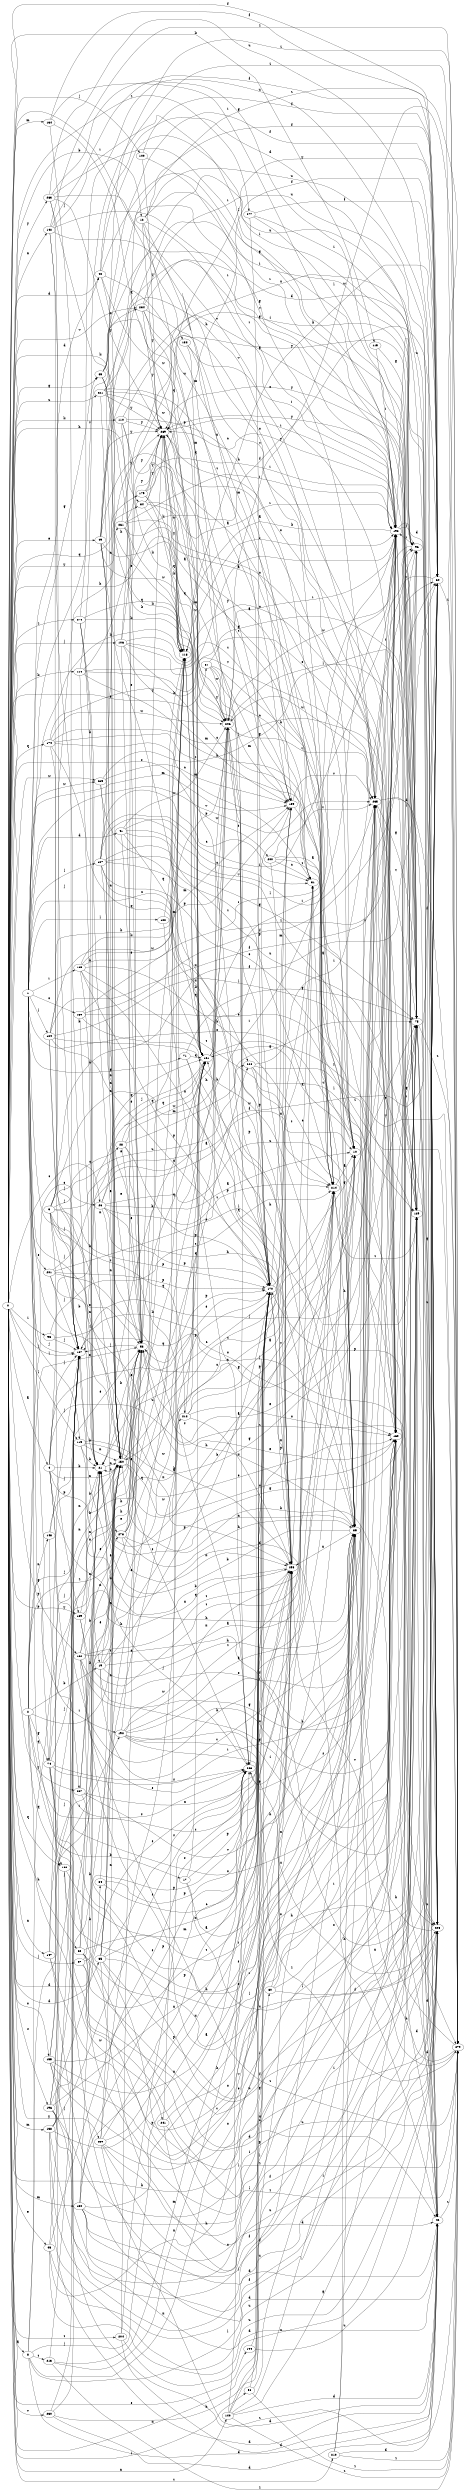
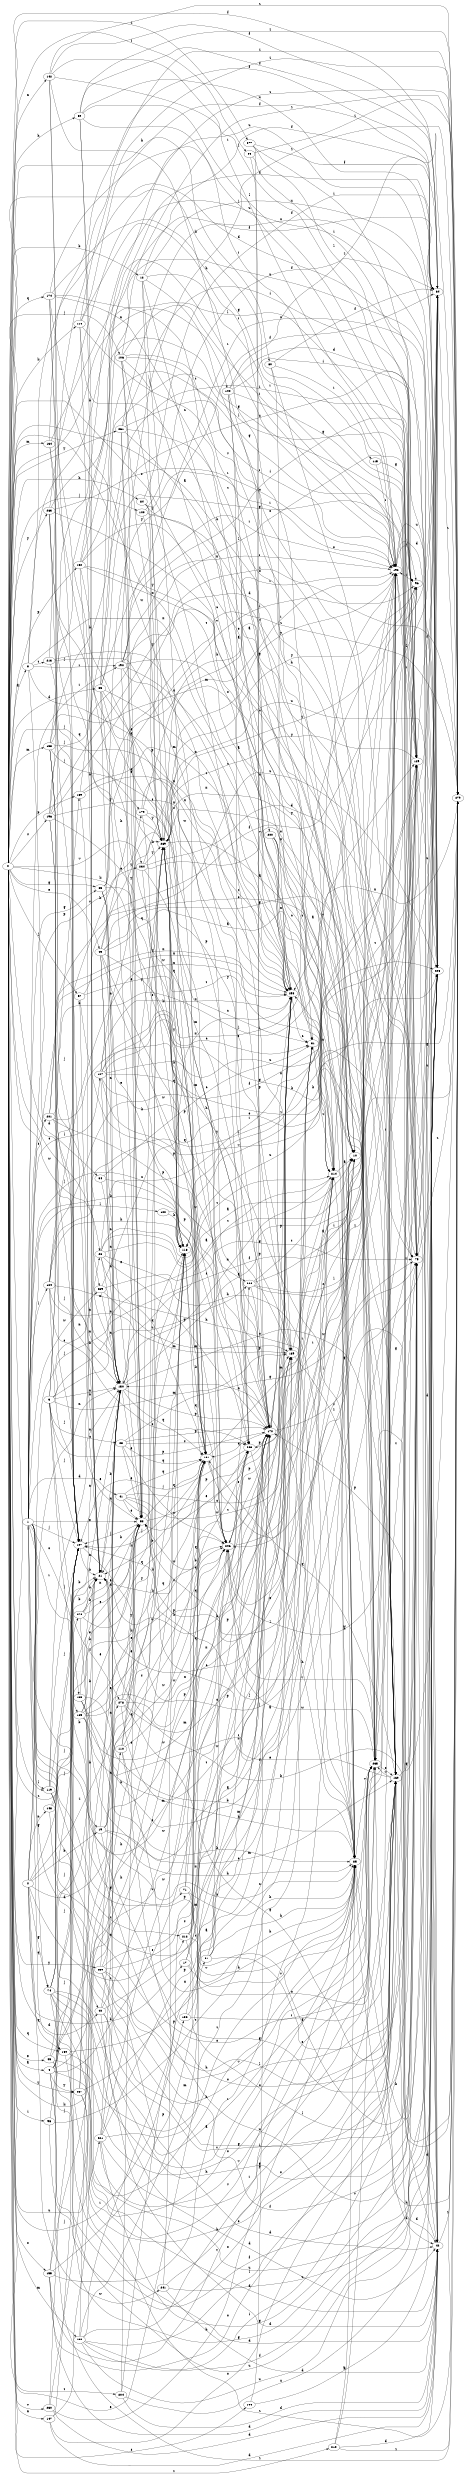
  strict digraph {
    rankdir=LR
    0
    4
    8
    10
    12
    26
    34
    35
    40
    45
    49
    51
    64
    65
    80
    82
    84
    94
    95
    97
    100
    106
    107
    110
    114
    115
    118
    119
    130
    134
    138
    140
    142
    147
    155
    162
    169
    174
    179
    180
    182
    194
    196
    200
    204
    210
    221
    230
    234
    239
    258
    259
    261
    263
    267
    274
    277
    224
    150
    203
    21
    75
    85
    181
    279
    190
    170
    42
    129
    213
    160
    192
    225
    246
    269
    214
    31
    53
    96
    139
    235
    1
    41
    71
    74
    122
    124
    127
    159
    189
    201
    212
    2
    17
    19
    148
    241
    278
    3
    28
    0 -> 4 [label=a]
    0 -> 8 [label=a]
    0 -> 10 [label=a]
    0 -> 12 [label=b]
    0 -> 26 [label=c]
    0 -> 34 [label=d]
    0 -> 35 [label=d]
    0 -> 40 [label=d]
    0 -> 45 [label=e]
    0 -> 49 [label=e]
    0 -> 51 [label=e]
    0 -> 64 [label=f]
    0 -> 65 [label=g]
    0 -> 80 [label=h]
    0 -> 82 [label=h]
    0 -> 84 [label=h]
    0 -> 94 [label=i]
    0 -> 95 [label=i]
    0 -> 97 [label=j]
    0 -> 100 [label=j]
    0 -> 106 [label=j]
-   0 -> 107 [label=j]
+   119 -> 107 [label=j]
    0 -> 110 [label=k]
    0 -> 114 [label=k]
    0 -> 115 [label=k]
    0 -> 118 [label=k]
    0 -> 119 [label=l]
    0 -> 130 [label=m]
    0 -> 134 [label=m]
    0 -> 138 [label=m]
    0 -> 140 [label=n]
    0 -> 142 [label=n]
    0 -> 147 [label=n]
    0 -> 155 [label=o]
    0 -> 162 [label=p]
    0 -> 169 [label=p]
    0 -> 174 [label=q]
    0 -> 179 [label=q]
    0 -> 180 [label=q]
    0 -> 182 [label=r]
    0 -> 194 [label=s]
    0 -> 196 [label=s]
    0 -> 200 [label=s]
    0 -> 204 [label=t]
    0 -> 210 [label=t]
    0 -> 221 [label=u]
    0 -> 230 [label=v]
    0 -> 234 [label=v]
    0 -> 239 [label=w]
    0 -> 258 [label=x]
    0 -> 259 [label=y]
    0 -> 261 [label=y]
    0 -> 263 [label=y]
    0 -> 267 [label=y]
    0 -> 274 [label=z]
    0 -> 277 [label=z]
    4 -> 107 [label=j]
    4 -> 267 [label=y]
    4 -> 224 [label=u]
    4 -> 150 [label=n]
    4 -> 203 [label=s]
    4 -> 21 [label=b]
    4 -> 75 [label=g]
    4 -> 85 [label=h]
    4 -> 181 [label=q]
    4 -> 279 [label=z]
    8 -> 258 [label=x]
    8 -> 150 [label=n]
    8 -> 190 [label=r]
    8 -> 170 [label=p]
    8 -> 42 [label=d]
    8 -> 129 [label=l]
    8 -> 213 [label=t]
    12 -> 64 [label=f]
    12 -> 258 [label=x]
    12 -> 160 [label=o]
    12 -> 192 [label=r]
    12 -> 225 [label=u]
    12 -> 246 [label=w]
    12 -> 269 [label=y]
    26 -> 10 [label=a]
    26 -> 150 [label=n]
    26 -> 85 [label=h]
    26 -> 181 [label=q]
    26 -> 170 [label=p]
    26 -> 192 [label=r]
    26 -> 225 [label=u]
    26 -> 214 [label=t]
    34 -> 150 [label=n]
    34 -> 170 [label=p]
    34 -> 31 [label=c]
    35 -> 258 [label=x]
    35 -> 150 [label=n]
    35 -> 203 [label=s]
    35 -> 75 [label=g]
    35 -> 192 [label=r]
    35 -> 225 [label=u]
    35 -> 246 [label=w]
    35 -> 53 [label=e]
    35 -> 96 [label=i]
    40 -> 150 [label=n]
    40 -> 75 [label=g]
    40 -> 42 [label=d]
    40 -> 246 [label=w]
    40 -> 96 [label=i]
    40 -> 139 [label=m]
    45 -> 64 [label=f]
    45 -> 107 [label=j]
    45 -> 203 [label=s]
    45 -> 85 [label=h]
    45 -> 225 [label=u]
    49 -> 10 [label=a]
    49 -> 150 [label=n]
    49 -> 75 [label=g]
    49 -> 170 [label=p]
    49 -> 225 [label=u]
    49 -> 246 [label=w]
    49 -> 269 [label=y]
    49 -> 53 [label=e]
    49 -> 96 [label=i]
    49 -> 139 [label=m]
    51 -> 85 [label=h]
    51 -> 160 [label=o]
    51 -> 246 [label=w]
    51 -> 31 [label=c]
    51 -> 139 [label=m]
    64 -> 118 [label=k]
    64 -> 279 [label=z]
    64 -> 269 [label=y]
    64 -> 235 [label=v]
    65 -> 64 [label=f]
    65 -> 118 [label=k]
    65 -> 150 [label=n]
    65 -> 75 [label=g]
    65 -> 279 [label=z]
    65 -> 53 [label=e]
    65 -> 139 [label=m]
    80 -> 64 [label=f]
    80 -> 258 [label=x]
    80 -> 160 [label=o]
    80 -> 192 [label=r]
    82 -> 64 [label=f]
    82 -> 150 [label=n]
    82 -> 21 [label=b]
    82 -> 279 [label=z]
    82 -> 129 [label=l]
    82 -> 192 [label=r]
    82 -> 225 [label=u]
    84 -> 10 [label=a]
    84 -> 64 [label=f]
    84 -> 181 [label=q]
    84 -> 192 [label=r]
    84 -> 269 [label=y]
    94 -> 279 [label=z]
    94 -> 170 [label=p]
    94 -> 96 [label=i]
    95 -> 107 [label=j]
    95 -> 160 [label=o]
    95 -> 214 [label=t]
    97 -> 21 [label=b]
    97 -> 170 [label=p]
    97 -> 160 [label=o]
    97 -> 214 [label=t]
    100 -> 64 [label=f]
    100 -> 269 [label=y]
    100 -> 235 [label=v]
    106 -> 279 [label=z]
    106 -> 160 [label=o]
    106 -> 192 [label=r]
    106 -> 269 [label=y]
    106 -> 214 [label=t]
    106 -> 31 [label=c]
    106 -> 53 [label=e]
    106 -> 139 [label=m]
    107 -> 21 [label=b]
    107 -> 225 [label=j]
    110 -> 118 [label=k]
    110 -> 85 [label=h]
    110 -> 160 [label=o]
    110 -> 246 [label=w]
    110 -> 269 [label=y]
    110 -> 53 [label=e]
    114 -> 64 [label=f]
    114 -> 21 [label=b]
    114 -> 85 [label=h]
    114 -> 279 [label=z]
    114 -> 192 [label=r]
    114 -> 235 [label=v]
    115 -> 75 [label=g]
    115 -> 192 [label=r]
    118 -> 181 [label=q]
    118 -> 269 [label=y]
    119 -> 150 [label=n]
    119 -> 21 [label=b]
    119 -> 75 [label=g]
    119 -> 42 [label=d]
    119 -> 160 [label=o]
    130 -> 64 [label=f]
    130 -> 21 [label=b]
    130 -> 85 [label=h]
    130 -> 170 [label=p]
    130 -> 129 [label=l]
    130 -> 225 [label=u]
    130 -> 96 [label=i]
    130 -> 139 [label=m]
    134 -> 64 [label=f]
    134 -> 107 [label=j]
    134 -> 181 [label=q]
    134 -> 192 [label=r]
    138 -> 107 [label=j]
    138 -> 258 [label=x]
    138 -> 150 [label=n]
    138 -> 203 [label=s]
    138 -> 129 [label=l]
    138 -> 160 [label=o]
    138 -> 225 [label=u]
    138 -> 53 [label=e]
    140 -> 258 [label=x]
    140 -> 203 [label=s]
    140 -> 75 [label=g]
    140 -> 85 [label=h]
    140 -> 279 [label=z]
    140 -> 42 [label=d]
    140 -> 96 [label=i]
    142 -> 64 [label=f]
    142 -> 107 [label=j]
    142 -> 21 [label=b]
    142 -> 85 [label=h]
    142 -> 279 [label=z]
    142 -> 129 [label=l]
    142 -> 192 [label=r]
    147 -> 107 [label=j]
    147 -> 118 [label=k]
    147 -> 42 [label=d]
    147 -> 160 [label=o]
    155 -> 10 [label=a]
    155 -> 107 [label=j]
    155 -> 118 [label=k]
    155 -> 170 [label=p]
    155 -> 42 [label=d]
    155 -> 160 [label=o]
    155 -> 235 [label=v]
    162 -> 64 [label=f]
    162 -> 21 [label=b]
    162 -> 75 [label=g]
    162 -> 85 [label=h]
    162 -> 181 [label=q]
    162 -> 279 [label=z]
    162 -> 160 [label=o]
    162 -> 214 [label=t]
    169 -> 258 [label=x]
    169 -> 21 [label=b]
    169 -> 225 [label=u]
    169 -> 214 [label=t]
    174 -> 107 [label=j]
    174 -> 75 [label=g]
    174 -> 181 [label=q]
    174 -> 129 [label=l]
    174 -> 246 [label=w]
    174 -> 214 [label=t]
    174 -> 31 [label=c]
    179 -> 118 [label=k]
    179 -> 170 [label=p]
    179 -> 192 [label=r]
    179 -> 269 [label=y]
    179 -> 214 [label=t]
    180 -> 10 [label=a]
    180 -> 85 [label=h]
    180 -> 42 [label=d]
    182 -> 181 [label=q]
    182 -> 192 [label=r]
    182 -> 139 [label=m]
    194 -> 170 [label=p]
    194 -> 225 [label=u]
    196 -> 64 [label=f]
    196 -> 107 [label=j]
    196 -> 258 [label=x]
    196 -> 150 [label=n]
    196 -> 203 [label=s]
    196 -> 279 [label=z]
    196 -> 42 [label=d]
    196 -> 129 [label=l]
    200 -> 10 [label=a]
    200 -> 258 [label=x]
    200 -> 214 [label=t]
    200 -> 31 [label=c]
    200 -> 235 [label=v]
    204 -> 203 [label=s]
    204 -> 42 [label=d]
    204 -> 225 [label=u]
    204 -> 53 [label=e]
    210 -> 85 [label=h]
    210 -> 279 [label=z]
    210 -> 42 [label=d]
    210 -> 235 [label=v]
    221 -> 150 [label=n]
    221 -> 75 [label=g]
    221 -> 170 [label=p]
    221 -> 192 [label=r]
    221 -> 246 [label=w]
    221 -> 269 [label=y]
    221 -> 214 [label=t]
    221 -> 235 [label=v]
    230 -> 107 [label=j]
    230 -> 118 [label=k]
    230 -> 85 [label=h]
    230 -> 42 [label=d]
    234 -> 181 [label=q]
    234 -> 42 [label=d]
    234 -> 225 [label=u]
    234 -> 269 [label=y]
    234 -> 31 [label=c]
    234 -> 235 [label=v]
    239 -> 258 [label=x]
    239 -> 150 [label=n]
    239 -> 75 [label=g]
    239 -> 139 [label=m]
    258 -> 21 [label=b]
    258 -> 170 [label=p]
    258 -> 31 [label=c]
    259 -> 64 [label=f]
    259 -> 258 [label=x]
    259 -> 150 [label=n]
    259 -> 170 [label=p]
    259 -> 42 [label=d]
    259 -> 129 [label=l]
    259 -> 246 [label=w]
    259 -> 235 [label=v]
    261 -> 10 [label=a]
    261 -> 118 [label=k]
    261 -> 160 [label=o]
    261 -> 192 [label=r]
    261 -> 225 [label=u]
    261 -> 53 [label=e]
    261 -> 96 [label=i]
    263 -> 107 [label=j]
    263 -> 118 [label=k]
    263 -> 75 [label=g]
    263 -> 192 [label=r]
    263 -> 225 [label=u]
    263 -> 269 [label=y]
    263 -> 235 [label=v]
    267 -> 258 [label=x]
    267 -> 21 [label=b]
    267 -> 160 [label=o]
    267 -> 53 [label=e]
    267 -> 235 [label=v]
    274 -> 118 [label=k]
    274 -> 150 [label=n]
    274 -> 21 [label=b]
    274 -> 181 [label=q]
    274 -> 225 [label=u]
    274 -> 53 [label=e]
    277 -> 64 [label=f]
    277 -> 170 [label=p]
    277 -> 129 [label=l]
    277 -> 96 [label=i]
    224 -> 279 [label=z]
    224 -> 170 [label=p]
    224 -> 129 [label=l]
    224 -> 214 [label=t]
    224 -> 96 [label=i]
    150 -> 10 [label=a]
    150 -> 21 [label=b]
    150 -> 181 [label=q]
    150 -> 170 [label=p]
    150 -> 160 [label=o]
    150 -> 269 [label=y]
    150 -> 214 [label=t]
    150 -> 53 [label=e]
    203 -> 107 [label=j]
    203 -> 85 [label=h]
    203 -> 170 [label=p]
    21 -> 150 [label=n]
    21 -> 31 [label=c]
    75 -> 279 [label=z]
    75 -> 42 [label=d]
    75 -> 225 [label=u]
    75 -> 269 [label=y]
    75 -> 235 [label=v]
    85 -> 258 [label=x]
    85 -> 150 [label=n]
    85 -> 21 [label=b]
    85 -> 235 [label=v]
    181 -> 107 [label=j]
    181 -> 118 [label=k]
    181 -> 21 [label=b]
    181 -> 279 [label=z]
    181 -> 192 [label=r]
    181 -> 246 [label=w]
    279 -> 258 [label=x]
    279 -> 21 [label=b]
    279 -> 85 [label=h]
    279 -> 246 [label=w]
    190 -> 10 [label=a]
    190 -> 258 [label=x]
    190 -> 279 [label=z]
    190 -> 160 [label=o]
    190 -> 192 [label=r]
    190 -> 225 [label=u]
    190 -> 214 [label=t]
    190 -> 53 [label=e]
    190 -> 96 [label=i]
    170 -> 258 [label=x]
    170 -> 75 [label=g]
    170 -> 181 [label=q]
    170 -> 246 [label=w]
    170 -> 269 [label=y]
    170 -> 53 [label=e]
    170 -> 139 [label=m]
    42 -> 279 [label=z]
    42 -> 170 [label=p]
    129 -> 64 [label=f]
    129 -> 42 [label=d]
    129 -> 192 [label=r]
    129 -> 225 [label=u]
    129 -> 269 [label=y]
    129 -> 214 [label=t]
    213 -> 107 [label=j]
    213 -> 258 [label=x]
    213 -> 279 [label=z]
    213 -> 139 [label=m]
    160 -> 75 [label=g]
    160 -> 181 [label=q]
    160 -> 42 [label=d]
    160 -> 53 [label=e]
    160 -> 235 [label=v]
    192 -> 118 [label=k]
    192 -> 203 [label=s]
    192 -> 42 [label=d]
    192 -> 129 [label=l]
    192 -> 225 [label=u]
    192 -> 269 [label=y]
    192 -> 53 [label=e]
    192 -> 96 [label=i]
    225 -> 75 [label=g]
    225 -> 85 [label=h]
    246 -> 203 [label=s]
    246 -> 170 [label=p]
    246 -> 129 [label=l]
    246 -> 192 [label=r]
    246 -> 235 [label=v]
    269 -> 10 [label=a]
    269 -> 118 [label=k]
    269 -> 181 [label=q]
    269 -> 160 [label=o]
    269 -> 192 [label=r]
    269 -> 246 [label=w]
    214 -> 10 [label=a]
    214 -> 150 [label=n]
    214 -> 21 [label=b]
    214 -> 85 [label=h]
    31 -> 214 [label=t]
    53 -> 107 [label=j]
    53 -> 21 [label=b]
    53 -> 181 [label=q]
    53 -> 170 [label=p]
    53 -> 269 [label=y]
    96 -> 107 [label=j]
    96 -> 192 [label=r]
    96 -> 246 [label=w]
    96 -> 269 [label=y]
    139 -> 10 [label=a]
    139 -> 269 [label=y]
    139 -> 235 [label=v]
    235 -> 75 [label=g]
    235 -> 42 [label=d]
    235 -> 160 [label=o]
    235 -> 192 [label=r]
    235 -> 246 [label=w]
    1 -> 40 [label=d]
    1 -> 65 [label=g]
    1 -> 107 [label=j]
    1 -> 118 [label=k]
    1 -> 119 [label=l]
    1 -> 180 [label=q]
    1 -> 234 [label=v]
    1 -> 239 [label=w]
    1 -> 258 [label=x]
    1 -> 224 [label=u]
    1 -> 190 [label=r]
    1 -> 160 [label=o]
    1 -> 53 [label=e]
    1 -> 139 [label=m]
    1 -> 235 [label=v]
    1 -> 41 [label=d]
    1 -> 71 [label=g]
    1 -> 74 [label=g]
    1 -> 122 [label=l]
    1 -> 124 [label=l]
    1 -> 127 [label=l]
    1 -> 159 [label=o]
    1 -> 189 [label=r]
    1 -> 201 [label=s]
    1 -> 212 [label=t]
    41 -> 181 [label=q]
    41 -> 129 [label=l]
    41 -> 246 [label=w]
    41 -> 214 [label=t]
    41 -> 31 [label=c]
    41 -> 53 [label=e]
    71 -> 75 [label=g]
    71 -> 85 [label=h]
    71 -> 181 [label=q]
    71 -> 170 [label=p]
    74 -> 107 [label=j]
    74 -> 150 [label=n]
    74 -> 279 [label=z]
    74 -> 42 [label=d]
    74 -> 160 [label=o]
    74 -> 192 [label=r]
    74 -> 225 [label=u]
    74 -> 53 [label=e]
    74 -> 235 [label=v]
    122 -> 118 [label=k]
    122 -> 203 [label=s]
    124 -> 64 [label=f]
    124 -> 107 [label=j]
    124 -> 118 [label=k]
    124 -> 258 [label=x]
    124 -> 203 [label=s]
    124 -> 85 [label=h]
    124 -> 129 [label=l]
    124 -> 139 [label=m]
    127 -> 258 [label=x]
    127 -> 150 [label=n]
    127 -> 75 [label=g]
    127 -> 279 [label=z]
    127 -> 160 [label=o]
    127 -> 225 [label=u]
    127 -> 269 [label=y]
    127 -> 31 [label=c]
    127 -> 96 [label=i]
    127 -> 235 [label=v]
    159 -> 64 [label=f]
    159 -> 21 [label=b]
    159 -> 85 [label=h]
    159 -> 160 [label=o]
    159 -> 192 [label=r]
    189 -> 118 [label=k]
    189 -> 258 [label=x]
    189 -> 21 [label=b]
    189 -> 85 [label=h]
    189 -> 170 [label=p]
    189 -> 246 [label=w]
    189 -> 214 [label=t]
    189 -> 139 [label=m]
    201 -> 64 [label=f]
    201 -> 107 [label=j]
    201 -> 258 [label=x]
    201 -> 85 [label=h]
    201 -> 170 [label=p]
    201 -> 129 [label=l]
    212 -> 10 [label=a]
    212 -> 258 [label=x]
    212 -> 181 [label=q]
    212 -> 160 [label=o]
    212 -> 235 [label=v]
    2 -> 26 [label=c]
    2 -> 180 [label=q]
    2 -> 150 [label=n]
    2 -> 203 [label=s]
    2 -> 53 [label=e]
    2 -> 74 [label=g]
    2 -> 212 [label=t]
    2 -> 17 [label=b]
    2 -> 19 [label=b]
    2 -> 148 [label=n]
    2 -> 241 [label=w]
    2 -> 278 [label=z]
    17 -> 85 [label=h]
    17 -> 181 [label=q]
    17 -> 170 [label=p]
    17 -> 129 [label=l]
    19 -> 10 [label=a]
    19 -> 150 [label=n]
    19 -> 203 [label=s]
    19 -> 75 [label=g]
    19 -> 85 [label=h]
    19 -> 170 [label=p]
    19 -> 246 [label=w]
    148 -> 107 [label=j]
    148 -> 214 [label=t]
    148 -> 53 [label=e]
    241 -> 118 [label=k]
    241 -> 42 [label=d]
    241 -> 160 [label=o]
    241 -> 225 [label=u]
    278 -> 118 [label=k]
    278 -> 258 [label=x]
    278 -> 75 [label=g]
    278 -> 85 [label=h]
    278 -> 181 [label=q]
    278 -> 31 [label=c]
    278 -> 53 [label=e]
    3 -> 10 [label=a]
    3 -> 64 [label=f]
-   3 -> 84 [label=h]
+   3 -> 179 [label=h]
    3 -> 107 [label=j]
    3 -> 169 [label=p]
    3 -> 224 [label=u]
    3 -> 150 [label=n]
    3 -> 170 [label=p]
    3 -> 139 [label=m]
    3 -> 19 [label=b]
    3 -> 278 [label=z]
    3 -> 28 [label=c]
    28 -> 203 [label=s]
    28 -> 75 [label=g]
    28 -> 181 [label=q]
    28 -> 170 [label=p]
    28 -> 246 [label=w]
    28 -> 53 [label=e]
  }
